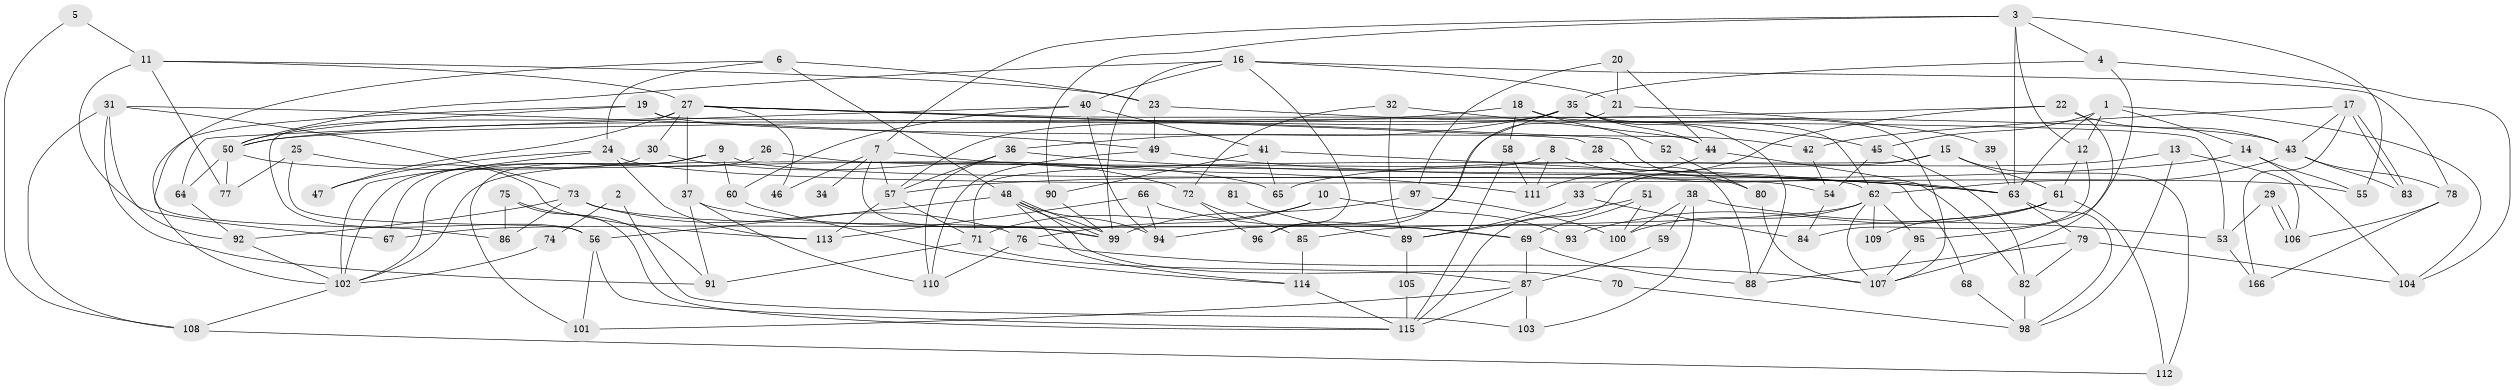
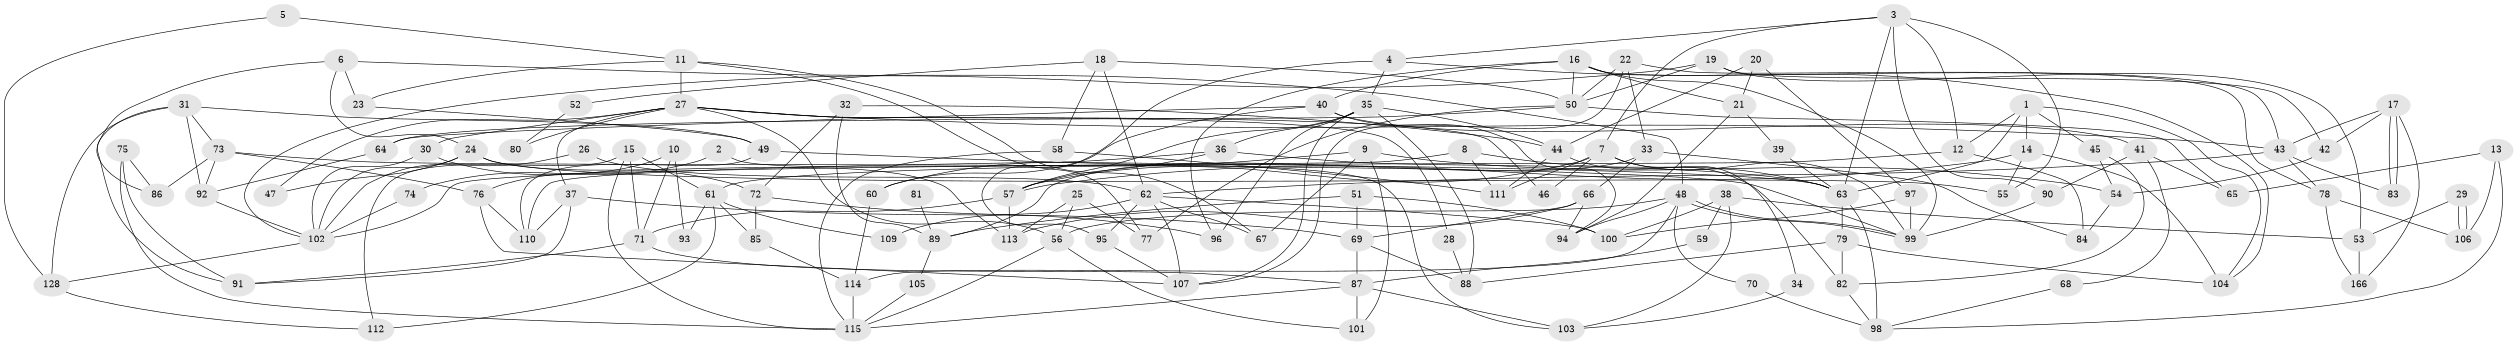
  graph {
    node [color=gray90 style=filled]
    1
    12
    14
    45
    63
    104
    61
    84
    55
    57
    54
    82
    98
    79
    2
    74
    103
    102
    3
    4
    7
    90
    35
    95
    34
    46
    99
    111
    96
    107
    88
    44
    36
    5
    11
-   108
+   108 [label=128]
    23
    67
    27
    77
    112
    6
    24
    48
    86
    49
    47
    113
    94
    56
    70
    114
    71
    8
    9
    60
    101
    10
    76
    93
    91
    87
    110
    43
    28
    30
    37
    80
    85
    109
    13
    65
    106
    15
    115
    16
    21
    40
    50
    78
    39
    41
    64
    n84 [label=166]
    17
    42
    83
    62
    18
    52
    58
    100
    19
    53
    20
    97
    32
    72
    89
    22
    33
    66
    25
    26
    69
    29
    31
    73
    92
    105
    38
    59
    68
    51
    75
    81
    1 -- 12
    1 -- 14
    1 -- 45
    1 -- 63
    1 -- 104
    12 -- 61
    12 -- 84
    14 -- 104
    14 -- 55
    14 -- 57
    45 -- 54
    45 -- 82
    63 -- 98
    63 -- 79
    61 -- 112
    61 -- 93
    61 -- 85
    61 -- 109
    57 -- 113
    57 -- 71
    54 -- 84
    82 -- 98
    79 -- 104
    79 -- 82
    79 -- 88
    2 -- 74
    2 -- 103
    74 -- 102
    102 -- 108
    3 -- 12
    3 -- 63
    3 -- 55
    3 -- 4
    3 -- 7
    3 -- 90
    4 -- 104
    4 -- 35
    4 -- 95
    7 -- 57
    7 -- 34
    7 -- 46
    7 -- 99
    7 -- 111
    90 -- 99
    35 -- 57
    35 -- 96
    35 -- 107
    35 -- 88
    35 -- 44
    35 -- 36
    95 -- 107
+   34 -- 103
    44 -- 82
    44 -- 111
    36 -- 63
    36 -- 57
    36 -- 110
    5 -- 11
    5 -- 108
    11 -- 23
    11 -- 67
    11 -- 27
    11 -- 77
    108 -- 112
-   23 -- 45
    23 -- 49
    27 -- 46
    27 -- 47
    27 -- 56
    27 -- 43
    27 -- 28
    27 -- 30
    27 -- 37
    27 -- 80
    6 -- 23
    6 -- 24
    6 -- 48
    6 -- 86
    24 -- 55
    24 -- 102
    24 -- 47
    24 -- 113
    48 -- 99
    48 -- 99
    48 -- 94
    48 -- 56
    48 -- 70
    48 -- 114
    49 -- 63
    49 -- 110
    56 -- 101
    56 -- 115
    70 -- 98
    114 -- 115
    71 -- 91
    71 -- 87
    8 -- 63
    8 -- 102
    8 -- 111
    9 -- 54
    9 -- 67
    9 -- 60
    9 -- 101
    60 -- 114
    10 -- 71
    10 -- 76
    10 -- 93
    76 -- 107
    76 -- 110
    87 -- 103
    87 -- 101
    87 -- 115
    43 -- 78
    43 -- 83
    43 -- 62
    28 -- 88
    30 -- 102
    30 -- 72
    37 -- 91
    37 -- 110
    37 -- 69
-   80 -- 107
    85 -- 114
    13 -- 98
    13 -- 65
    13 -- 106
    15 -- 61
    15 -- 112
    15 -- 71
    15 -- 115
    16 -- 99
    16 -- 96
    16 -- 21
    16 -- 40
    16 -- 50
    16 -- 78
    21 -- 94
    21 -- 39
    40 -- 94
    40 -- 60
    40 -- 41
    40 -- 64
    50 -- 77
    50 -- 65
    50 -- 64
    78 -- 106
    78 -- n84
    39 -- 63
    41 -- 90
    41 -- 65
    41 -- 68
    64 -- 92
    17 -- 43
    17 -- n84
    17 -- 42
    17 -- 83
    17 -- 83
    42 -- 54
    62 -- 95
    62 -- 107
    62 -- 67
    62 -- 109
    62 -- 100
    18 -- 50
    18 -- 62
    18 -- 52
    18 -- 58
    52 -- 80
    58 -- 111
    58 -- 115
    19 -- 102
    19 -- 50
    19 -- 42
    19 -- 53
    53 -- n84
    20 -- 44
    20 -- 21
    20 -- 97
    97 -- 99
    97 -- 100
    32 -- 44
    32 -- 72
    32 -- 89
    72 -- 96
    72 -- 85
    89 -- 105
    22 -- 107
    22 -- 43
    22 -- 50
    22 -- 33
    33 -- 84
    33 -- 89
+   33 -- 66
    66 -- 113
    66 -- 94
    66 -- 69
    25 -- 77
    25 -- 113
    25 -- 56
    26 -- 102
    26 -- 62
    69 -- 88
    69 -- 87
    29 -- 106
    29 -- 106
    29 -- 53
    31 -- 108
    31 -- 49
    31 -- 91
    31 -- 73
    31 -- 92
    73 -- 99
    73 -- 86
    73 -- 76
    73 -- 92
    92 -- 102
    105 -- 115
    38 -- 103
    38 -- 100
    38 -- 53
    38 -- 59
    59 -- 87
    68 -- 98
    51 -- 100
    51 -- 89
    51 -- 69
    75 -- 86
    75 -- 91
    75 -- 115
    81 -- 89
  }
